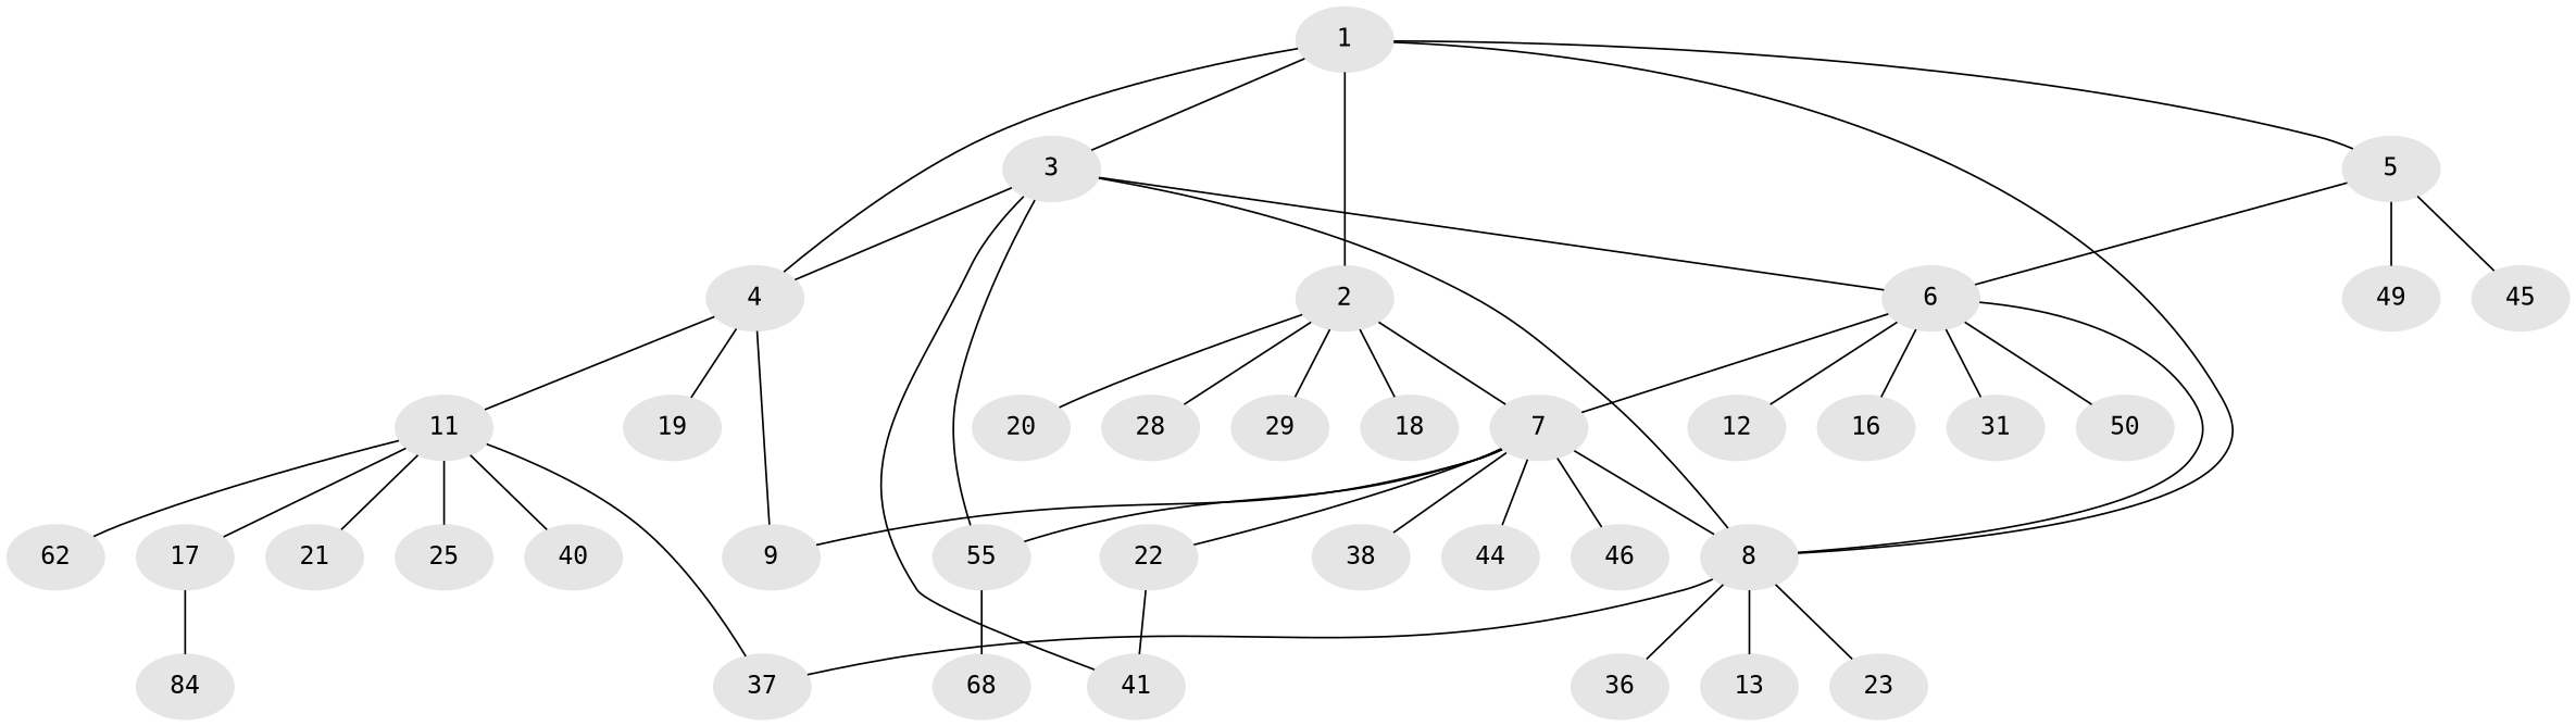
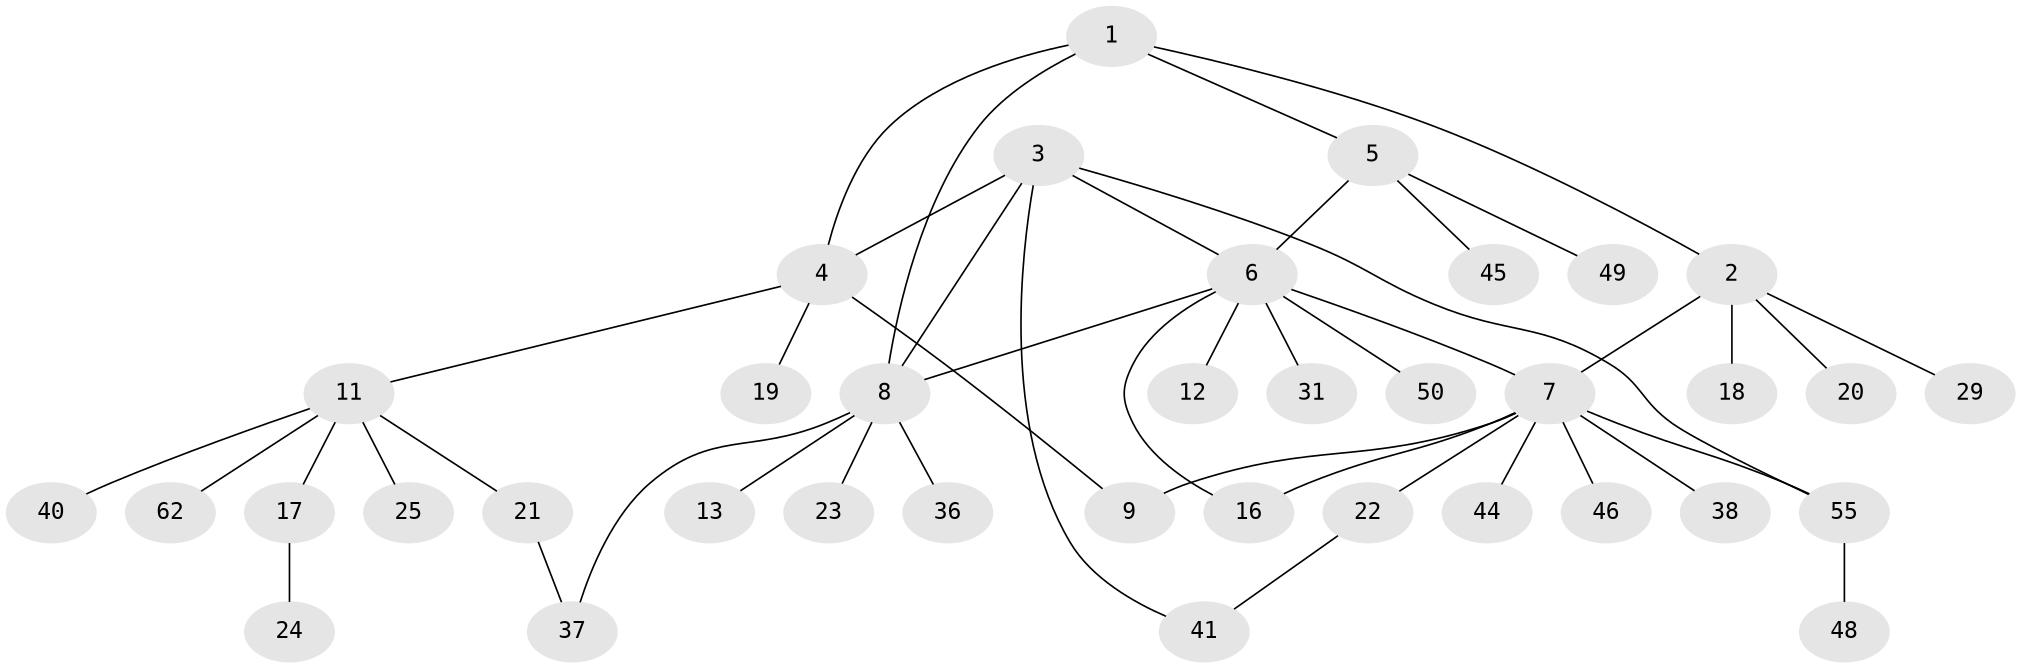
  graph {
    fontname="DejaVu Sans Mono"
    node [color=gray90 fontname="DejaVu Sans Mono" style=filled]
    edge [fontname="DejaVu Sans Mono"]
    1 [super="+47"]
    2 [super="+35"]
    3 [super="+33"]
    4 [super="+52"]
    5 [super="+32"]
    8 [super="+39"]
    7 [super="+10"]
    18 [super="+26"]
    20
-   28 [super="+30"]
    29
    6 [super="+51"]
    n13 [label=55 super="+34"]
    41 [super="+43"]
    9
    11 [super="+12"]
    19
    45
    49
    13
    23
    36
    37
    22
    38
    44
    46
    n28 [label=12]
    16
    31
    50
-   48 [label=68]
+   48
    17 [super="+27"]
    21
    25
    40
    n37 [label=62]
-   24 [label=84]
+   24
    1 -- 2
-   1 -- 3
    1 -- 4
    1 -- 5
    1 -- 8
    2 -- 7 [weight=2]
    2 -- 18
    2 -- 20
-   2 -- 28
    2 -- 29
    3 -- 4
    3 -- 8
    3 -- 6
    3 -- n13
    3 -- 41
    4 -- 9
    4 -- 11
    4 -- 19
    5 -- 6
    5 -- 45
    5 -- 49
    8 -- 13
    8 -- 23
    8 -- 36
    8 -- 37
-   7 -- 8
+   7 -- 16
    7 -- n13
    7 -- 9
    7 -- 22
    7 -- 38
    7 -- 44
    7 -- 46
    6 -- 8
    6 -- 7
    6 -- n28
    6 -- 16
    6 -- 31
    6 -- 50
    n13 -- 48
-   11 -- 37
+   21 -- 37
    11 -- 17
    11 -- 21
    11 -- 25
    11 -- 40
    11 -- n37
    22 -- 41
    17 -- 24
  }
